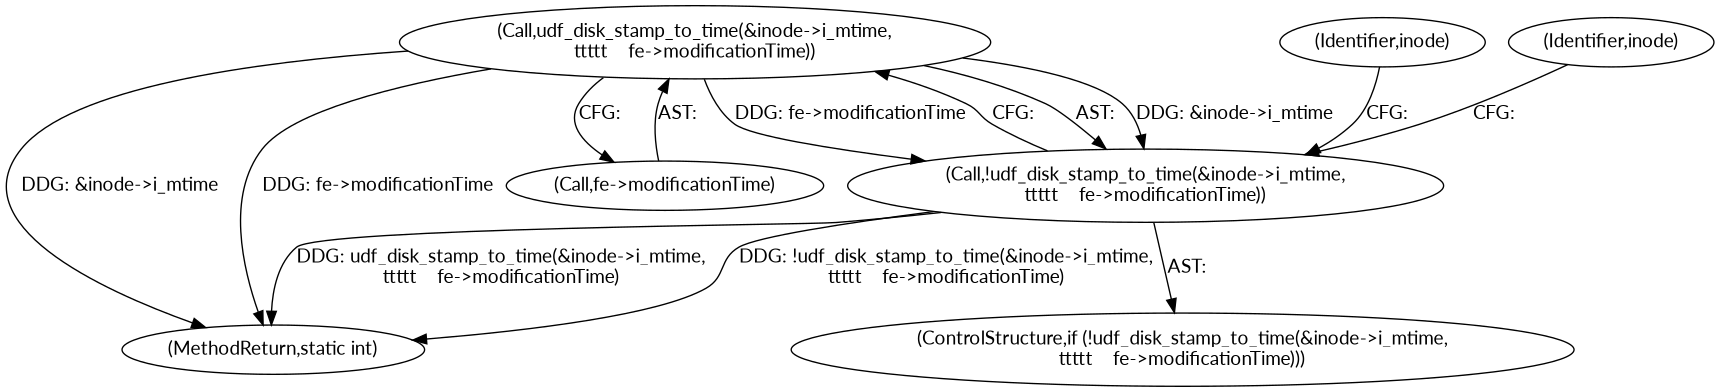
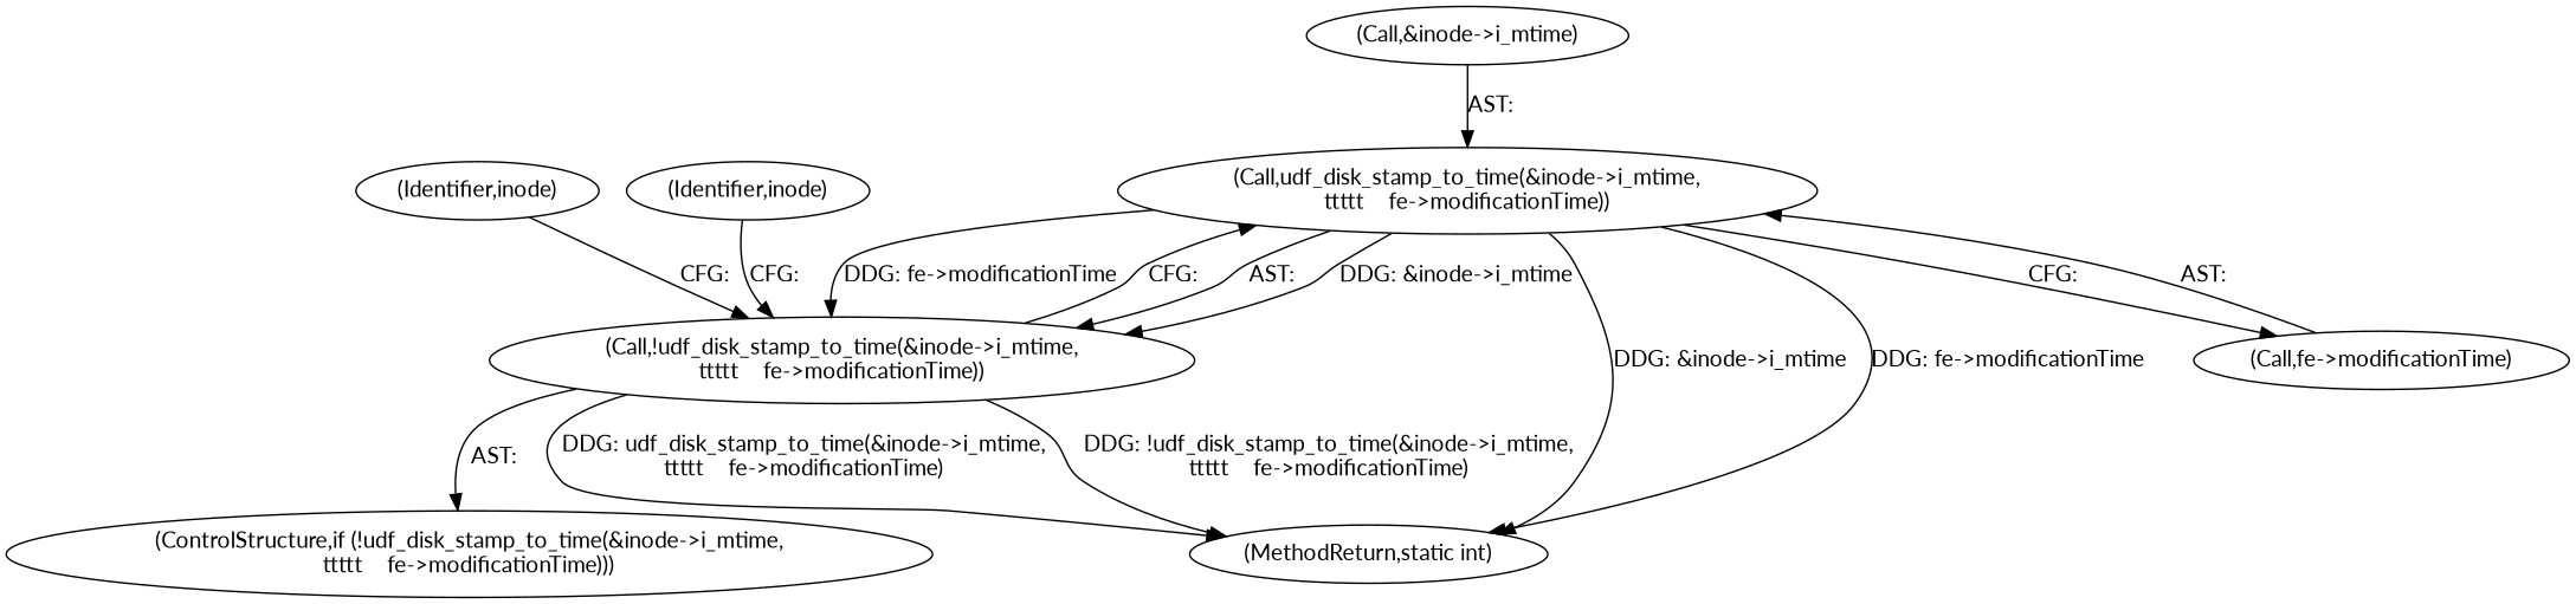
  digraph {
    fontname=Lato
    node [fontname=Lato]
    edge [fontname=Lato]
    n1 [label="(Call,udf_disk_stamp_to_time(&inode->i_mtime,\n\t\t\t\t\t    fe->modificationTime))"]
    n2 [label="(Call,!udf_disk_stamp_to_time(&inode->i_mtime,\n\t\t\t\t\t    fe->modificationTime))"]
    n3 [label="(MethodReturn,static int)"]
    n4 [label="(Call,fe->modificationTime)"]
    n5 [label="(ControlStructure,if (!udf_disk_stamp_to_time(&inode->i_mtime,\n\t\t\t\t\t    fe->modificationTime)))"]
    n6 [label="(Identifier,inode)"]
+   n7 [label="(Call,&inode->i_mtime)"]
    n8 [label="(Identifier,inode)"]
    n1 -> n2 [label="AST: "]
    n1 -> n2 [label="DDG: &inode->i_mtime"]
    n1 -> n2 [label="DDG: fe->modificationTime"]
    n1 -> n3 [label="DDG: &inode->i_mtime"]
    n1 -> n3 [label="DDG: fe->modificationTime"]
    n1 -> n4 [label="CFG: "]
    n2 -> n1 [label="CFG: "]
    n2 -> n3 [label="DDG: udf_disk_stamp_to_time(&inode->i_mtime,\n\t\t\t\t\t    fe->modificationTime)"]
    n2 -> n3 [label="DDG: !udf_disk_stamp_to_time(&inode->i_mtime,\n\t\t\t\t\t    fe->modificationTime)"]
    n2 -> n5 [label="AST: "]
    n4 -> n1 [label="AST: "]
    n6 -> n2 [label="CFG: "]
+   n7 -> n1 [label="AST: "]
    n8 -> n2 [label="CFG: "]
  }
